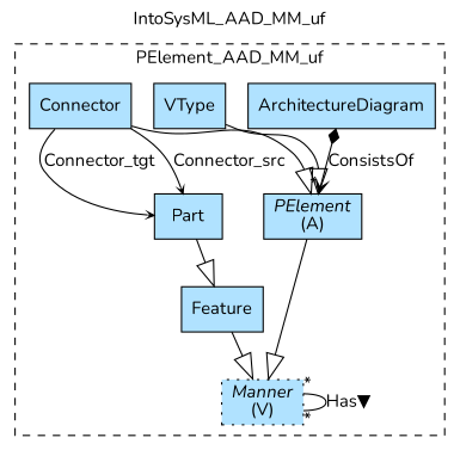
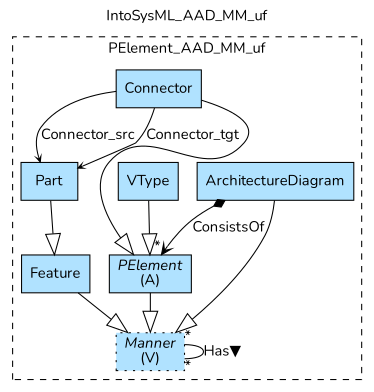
  digraph {
    fontname=Nunito
    label=IntoSysML_AAD_MM_uf
    labelfontsize=12
    labelloc=tl
    node [fillcolor=lightskyblue1 fontname=Nunito shape=record style=filled]
    edge [arrowhead=onormal arrowsize=2.0 fontname=Nunito]
    n1 [label=ArchitectureDiagram]
    n2 [label=<{<I>Manner</I><br/>(V)}> style="filled,dotted"]
    n3 [label=<{<I>PElement</I><br/>(A)}>]
    n4 [label=Feature]
    n5 [label=VType]
    n6 [label=Connector]
    n7 [label=Part]
    subgraph cluster_1 {
      label=PElement_AAD_MM_uf
      style=dashed
      n1
      n2
      n3
      n4
      n5
      n6
      n7
    }
+   n1 -> n2
    n1 -> n3 [arrowhead=vee arrowtail=diamond dir=both headlabel="*" label=ConsistsOf arrowsize=""]
    n2 -> n2 [dir=none headlabel="*" label="Has▼" taillabel="*" arrowhead="" arrowsize=""]
    n3 -> n2
    n4 -> n2
    n5 -> n3
    n6 -> n3
    n6 -> n7 [arrowhead=vee arrowsize=.5 label=Connector_src]
    n6 -> n7 [arrowhead=vee arrowsize=.5 label=Connector_tgt]
    n7 -> n4
  }
